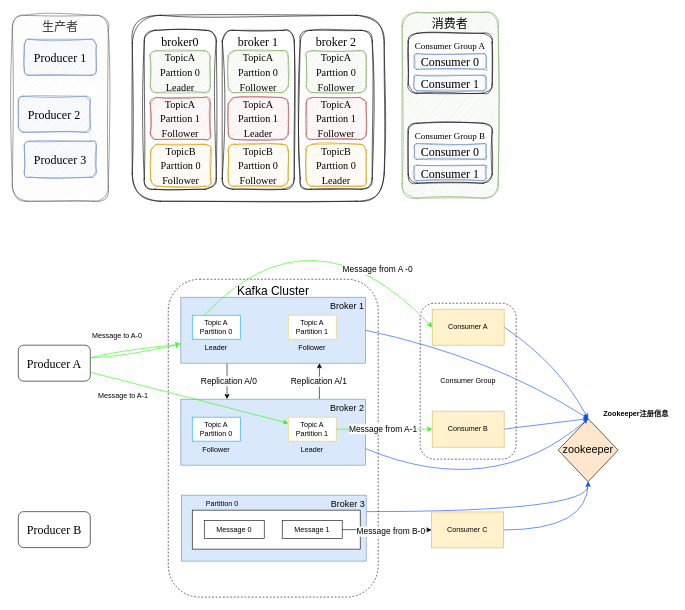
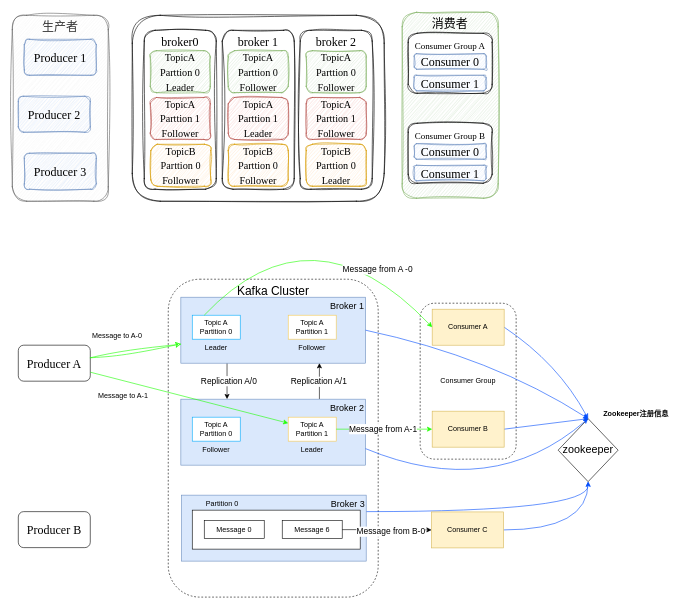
  <mxCell id="0" />
  <mxCell id="1" parent="0" />
  <mxCell id="2" value="生产者" style="rounded=1;whiteSpace=wrap;html=1;sketch=1;hachureGap=4;jiggle=2;curveFitting=1;fontFamily=Architects Daughter;fontSource=https%3A%2F%2Ffonts.googleapis.com%2Fcss%3Ffamily%3DArchitects%2BDaughter;fontSize=20;fillColor=#f5f5f5;fontColor=#333333;strokeColor=#666666;verticalAlign=top;" vertex="1" parent="1"><mxGeometry x="20" y="25" width="160" height="310" as="geometry" /></mxCell>
  <mxCell id="3" value="Producer 1" style="rounded=1;whiteSpace=wrap;html=1;sketch=1;hachureGap=4;jiggle=2;curveFitting=1;fontFamily=Architects Daughter;fontSource=https%3A%2F%2Ffonts.googleapis.com%2Fcss%3Ffamily%3DArchitects%2BDaughter;fontSize=20;fillColor=#dae8fc;strokeColor=#6c8ebf;" vertex="1" parent="1"><mxGeometry x="40" y="65" width="120" height="60" as="geometry" /></mxCell>
  <mxCell id="4" value="Producer 2" style="rounded=1;whiteSpace=wrap;html=1;sketch=1;hachureGap=4;jiggle=2;curveFitting=1;fontFamily=Architects Daughter;fontSource=https%3A%2F%2Ffonts.googleapis.com%2Fcss%3Ffamily%3DArchitects%2BDaughter;fontSize=20;fillColor=#dae8fc;strokeColor=#6c8ebf;" vertex="1" parent="1"><mxGeometry x="30" y="160" width="120" height="60" as="geometry" /></mxCell>
- <mxCell id="5" value="Producer 3" style="rounded=1;whiteSpace=wrap;html=1;sketch=1;hachureGap=4;jiggle=2;curveFitting=1;fontFamily=Architects Daughter;fontSource=https%3A%2F%2Ffonts.googleapis.com%2Fcss%3Ffamily%3DArchitects%2BDaughter;fontSize=20;fillColor=#dae8fc;strokeColor=#6c8ebf;" vertex="1" parent="1"><mxGeometry x="40" y="235" width="120" height="60" as="geometry" /></mxCell>
+ <mxCell id="5" value="Producer 3" style="rounded=1;whiteSpace=wrap;html=1;sketch=1;hachureGap=4;jiggle=2;curveFitting=1;fontFamily=Architects Daughter;fontSource=https%3A%2F%2Ffonts.googleapis.com%2Fcss%3Ffamily%3DArchitects%2BDaughter;fontSize=20;fillColor=#dae8fc;strokeColor=#6c8ebf;" vertex="1" parent="1"><mxGeometry x="40" y="255" width="120" height="60" as="geometry" /></mxCell>
  <mxCell id="6" value="" style="rounded=1;whiteSpace=wrap;html=1;sketch=1;hachureGap=4;jiggle=2;curveFitting=1;fontFamily=Architects Daughter;fontSource=https%3A%2F%2Ffonts.googleapis.com%2Fcss%3Ffamily%3DArchitects%2BDaughter;fontSize=20;" vertex="1" parent="1"><mxGeometry x="220" y="25" width="420" height="310" as="geometry" /></mxCell>
  <mxCell id="7" value="broker0" style="rounded=1;whiteSpace=wrap;html=1;sketch=1;hachureGap=4;jiggle=2;curveFitting=1;fontFamily=Architects Daughter;fontSource=https%3A%2F%2Ffonts.googleapis.com%2Fcss%3Ffamily%3DArchitects%2BDaughter;fontSize=20;horizontal=1;verticalAlign=top;" vertex="1" parent="1"><mxGeometry x="240" y="50" width="120" height="265" as="geometry" /></mxCell>
  <mxCell id="8" value="broker 1" style="rounded=1;whiteSpace=wrap;html=1;sketch=1;hachureGap=4;jiggle=2;curveFitting=1;fontFamily=Architects Daughter;fontSource=https%3A%2F%2Ffonts.googleapis.com%2Fcss%3Ffamily%3DArchitects%2BDaughter;fontSize=20;verticalAlign=top;" vertex="1" parent="1"><mxGeometry x="370" y="50" width="120" height="265" as="geometry" /></mxCell>
  <mxCell id="9" value="broker 2" style="rounded=1;whiteSpace=wrap;html=1;sketch=1;hachureGap=4;jiggle=2;curveFitting=1;fontFamily=Architects Daughter;fontSource=https%3A%2F%2Ffonts.googleapis.com%2Fcss%3Ffamily%3DArchitects%2BDaughter;fontSize=20;verticalAlign=top;" vertex="1" parent="1"><mxGeometry x="500" y="50" width="120" height="265" as="geometry" /></mxCell>
  <mxCell id="10" value="&lt;font style=&quot;font-size: 17px;&quot;&gt;TopicA&lt;br&gt;Parttion 0&lt;br&gt;Leader&lt;/font&gt;" style="rounded=1;whiteSpace=wrap;html=1;sketch=1;hachureGap=4;jiggle=2;curveFitting=1;fontFamily=Architects Daughter;fontSource=https%3A%2F%2Ffonts.googleapis.com%2Fcss%3Ffamily%3DArchitects%2BDaughter;fontSize=20;fillColor=#d5e8d4;strokeColor=#82b366;" vertex="1" parent="1"><mxGeometry x="250" y="84" width="100" height="70" as="geometry" /></mxCell>
  <mxCell id="11" value="&lt;font style=&quot;font-size: 17px;&quot;&gt;TopicA&lt;br&gt;Parttion 1&lt;br&gt;Follower&lt;/font&gt;" style="rounded=1;whiteSpace=wrap;html=1;sketch=1;hachureGap=4;jiggle=2;curveFitting=1;fontFamily=Architects Daughter;fontSource=https%3A%2F%2Ffonts.googleapis.com%2Fcss%3Ffamily%3DArchitects%2BDaughter;fontSize=20;fillColor=#f8cecc;strokeColor=#b85450;" vertex="1" parent="1"><mxGeometry x="250" y="162" width="100" height="70" as="geometry" /></mxCell>
  <mxCell id="12" value="&lt;font style=&quot;font-size: 17px;&quot;&gt;TopicB&lt;br&gt;Parttion 0&lt;br&gt;Follower&lt;/font&gt;" style="rounded=1;whiteSpace=wrap;html=1;sketch=1;hachureGap=4;jiggle=2;curveFitting=1;fontFamily=Architects Daughter;fontSource=https%3A%2F%2Ffonts.googleapis.com%2Fcss%3Ffamily%3DArchitects%2BDaughter;fontSize=20;fillColor=#ffe6cc;strokeColor=#d79b00;" vertex="1" parent="1"><mxGeometry x="251" y="240" width="100" height="70" as="geometry" /></mxCell>
  <mxCell id="13" value="&lt;font style=&quot;font-size: 17px;&quot;&gt;TopicA&lt;br&gt;Parttion 0&lt;br&gt;Follower&lt;/font&gt;" style="rounded=1;whiteSpace=wrap;html=1;sketch=1;hachureGap=4;jiggle=2;curveFitting=1;fontFamily=Architects Daughter;fontSource=https%3A%2F%2Ffonts.googleapis.com%2Fcss%3Ffamily%3DArchitects%2BDaughter;fontSize=20;fillColor=#d5e8d4;strokeColor=#82b366;" vertex="1" parent="1"><mxGeometry x="380" y="84" width="100" height="70" as="geometry" /></mxCell>
  <mxCell id="14" value="&lt;font style=&quot;font-size: 17px;&quot;&gt;TopicA&lt;br&gt;Parttion 1&lt;br&gt;Leader&lt;/font&gt;" style="rounded=1;whiteSpace=wrap;html=1;sketch=1;hachureGap=4;jiggle=2;curveFitting=1;fontFamily=Architects Daughter;fontSource=https%3A%2F%2Ffonts.googleapis.com%2Fcss%3Ffamily%3DArchitects%2BDaughter;fontSize=20;fillColor=#f8cecc;strokeColor=#b85450;" vertex="1" parent="1"><mxGeometry x="380" y="162" width="100" height="70" as="geometry" /></mxCell>
  <mxCell id="15" value="&lt;font style=&quot;font-size: 17px;&quot;&gt;TopicB&lt;br&gt;Parttion 0&lt;br&gt;Follower&lt;/font&gt;" style="rounded=1;whiteSpace=wrap;html=1;sketch=1;hachureGap=4;jiggle=2;curveFitting=1;fontFamily=Architects Daughter;fontSource=https%3A%2F%2Ffonts.googleapis.com%2Fcss%3Ffamily%3DArchitects%2BDaughter;fontSize=20;fillColor=#ffe6cc;strokeColor=#d79b00;" vertex="1" parent="1"><mxGeometry x="380" y="240" width="100" height="70" as="geometry" /></mxCell>
  <mxCell id="16" value="&lt;font style=&quot;font-size: 17px;&quot;&gt;TopicA&lt;br&gt;Parttion 0&lt;br&gt;Follower&lt;/font&gt;" style="rounded=1;whiteSpace=wrap;html=1;sketch=1;hachureGap=4;jiggle=2;curveFitting=1;fontFamily=Architects Daughter;fontSource=https%3A%2F%2Ffonts.googleapis.com%2Fcss%3Ffamily%3DArchitects%2BDaughter;fontSize=20;fillColor=#d5e8d4;strokeColor=#82b366;" vertex="1" parent="1"><mxGeometry x="510" y="84" width="100" height="70" as="geometry" /></mxCell>
  <mxCell id="17" value="&lt;font style=&quot;font-size: 17px;&quot;&gt;TopicA&lt;br&gt;Parttion 1&lt;br&gt;Follower&lt;/font&gt;" style="rounded=1;whiteSpace=wrap;html=1;sketch=1;hachureGap=4;jiggle=2;curveFitting=1;fontFamily=Architects Daughter;fontSource=https%3A%2F%2Ffonts.googleapis.com%2Fcss%3Ffamily%3DArchitects%2BDaughter;fontSize=20;fillColor=#f8cecc;strokeColor=#b85450;" vertex="1" parent="1"><mxGeometry x="510" y="162" width="100" height="70" as="geometry" /></mxCell>
  <mxCell id="18" value="&lt;font style=&quot;font-size: 17px;&quot;&gt;TopicB&lt;br&gt;Parttion 0&lt;br&gt;Leader&lt;/font&gt;" style="rounded=1;whiteSpace=wrap;html=1;sketch=1;hachureGap=4;jiggle=2;curveFitting=1;fontFamily=Architects Daughter;fontSource=https%3A%2F%2Ffonts.googleapis.com%2Fcss%3Ffamily%3DArchitects%2BDaughter;fontSize=20;fillColor=#ffe6cc;strokeColor=#d79b00;" vertex="1" parent="1"><mxGeometry x="510" y="240" width="100" height="70" as="geometry" /></mxCell>
  <mxCell id="19" value="消费者" style="rounded=1;whiteSpace=wrap;html=1;sketch=1;hachureGap=4;jiggle=2;curveFitting=1;fontFamily=Architects Daughter;fontSource=https%3A%2F%2Ffonts.googleapis.com%2Fcss%3Ffamily%3DArchitects%2BDaughter;fontSize=20;fillColor=#d5e8d4;strokeColor=#82b366;verticalAlign=top;" vertex="1" parent="1"><mxGeometry x="670" y="20" width="160" height="310" as="geometry" /></mxCell>
  <mxCell id="20" value="&lt;font style=&quot;font-size: 15px;&quot;&gt;Consumer Group A&lt;/font&gt;" style="rounded=1;whiteSpace=wrap;html=1;sketch=1;hachureGap=4;jiggle=2;curveFitting=1;fontFamily=Architects Daughter;fontSource=https%3A%2F%2Ffonts.googleapis.com%2Fcss%3Ffamily%3DArchitects%2BDaughter;fontSize=20;verticalAlign=top;" vertex="1" parent="1"><mxGeometry x="680" y="55" width="140" height="100" as="geometry" /></mxCell>
  <mxCell id="21" value="Consumer 0" style="rounded=1;whiteSpace=wrap;html=1;sketch=1;hachureGap=4;jiggle=2;curveFitting=1;fontFamily=Architects Daughter;fontSource=https%3A%2F%2Ffonts.googleapis.com%2Fcss%3Ffamily%3DArchitects%2BDaughter;fontSize=20;fillColor=#dae8fc;strokeColor=#6c8ebf;" vertex="1" parent="1"><mxGeometry x="690" y="89" width="120" height="26" as="geometry" /></mxCell>
  <mxCell id="22" value="Consumer 1" style="rounded=1;whiteSpace=wrap;html=1;sketch=1;hachureGap=4;jiggle=2;curveFitting=1;fontFamily=Architects Daughter;fontSource=https%3A%2F%2Ffonts.googleapis.com%2Fcss%3Ffamily%3DArchitects%2BDaughter;fontSize=20;fillColor=#dae8fc;strokeColor=#6c8ebf;" vertex="1" parent="1"><mxGeometry x="690" y="125" width="120" height="26" as="geometry" /></mxCell>
  <mxCell id="23" value="&lt;font style=&quot;font-size: 15px;&quot;&gt;Consumer Group B&lt;/font&gt;" style="rounded=1;whiteSpace=wrap;html=1;sketch=1;hachureGap=4;jiggle=2;curveFitting=1;fontFamily=Architects Daughter;fontSource=https%3A%2F%2Ffonts.googleapis.com%2Fcss%3Ffamily%3DArchitects%2BDaughter;fontSize=20;verticalAlign=top;" vertex="1" parent="1"><mxGeometry x="680" y="205" width="140" height="100" as="geometry" /></mxCell>
  <mxCell id="24" value="Consumer 0" style="rounded=1;whiteSpace=wrap;html=1;sketch=1;hachureGap=4;jiggle=2;curveFitting=1;fontFamily=Architects Daughter;fontSource=https%3A%2F%2Ffonts.googleapis.com%2Fcss%3Ffamily%3DArchitects%2BDaughter;fontSize=20;fillColor=#dae8fc;strokeColor=#6c8ebf;" vertex="1" parent="1"><mxGeometry x="690" y="239" width="120" height="26" as="geometry" /></mxCell>
  <mxCell id="25" value="Consumer 1" style="rounded=1;whiteSpace=wrap;html=1;sketch=1;hachureGap=4;jiggle=2;curveFitting=1;fontFamily=Architects Daughter;fontSource=https%3A%2F%2Ffonts.googleapis.com%2Fcss%3Ffamily%3DArchitects%2BDaughter;fontSize=20;fillColor=#dae8fc;strokeColor=#6c8ebf;" vertex="1" parent="1"><mxGeometry x="690" y="275" width="120" height="26" as="geometry" /></mxCell>
  <mxCell id="26" value="Producer A" style="rounded=1;whiteSpace=wrap;html=1;hachureGap=4;fontFamily=Architects Daughter;fontSource=https%3A%2F%2Ffonts.googleapis.com%2Fcss%3Ffamily%3DArchitects%2BDaughter;fontSize=20;" vertex="1" parent="1"><mxGeometry x="30" y="575" width="120" height="60" as="geometry" /></mxCell>
  <mxCell id="27" value="Producer B" style="rounded=1;whiteSpace=wrap;html=1;hachureGap=4;fontFamily=Architects Daughter;fontSource=https%3A%2F%2Ffonts.googleapis.com%2Fcss%3Ffamily%3DArchitects%2BDaughter;fontSize=20;" vertex="1" parent="1"><mxGeometry x="30" y="852.5" width="120" height="60" as="geometry" /></mxCell>
  <mxCell id="28" value="&lt;font face=&quot;Helvetica&quot;&gt;Kafka Cluster&lt;/font&gt;" style="whiteSpace=wrap;html=1;fontSize=20;fontFamily=Architects Daughter;rounded=1;hachureGap=4;fontSource=https%3A%2F%2Ffonts.googleapis.com%2Fcss%3Ffamily%3DArchitects%2BDaughter;verticalAlign=top;align=center;dashed=1;" vertex="1" parent="1"><mxGeometry x="280" y="465" width="350" height="530" as="geometry" /></mxCell>
  <mxCell id="29" style="edgeStyle=orthogonalEdgeStyle;rounded=0;orthogonalLoop=1;jettySize=auto;html=1;exitX=0.25;exitY=1;exitDx=0;exitDy=0;entryX=0.25;entryY=0;entryDx=0;entryDy=0;" edge="1" parent="1" source="31" target="39"><mxGeometry relative="1" as="geometry" /></mxCell>
  <mxCell id="30" value="&lt;font style=&quot;font-size: 14px;&quot;&gt;Replication A/0&lt;/font&gt;" style="edgeLabel;html=1;align=center;verticalAlign=middle;resizable=0;points=[];" vertex="1" connectable="0" parent="29"><mxGeometry x="-0.033" y="2" relative="1" as="geometry"><mxPoint as="offset" /></mxGeometry></mxCell>
  <mxCell id="31" value="&lt;div style=&quot;&quot;&gt;&lt;span style=&quot;background-color: initial;&quot;&gt;&lt;font style=&quot;font-size: 15px;&quot;&gt;Broker 1&lt;/font&gt;&lt;/span&gt;&lt;/div&gt;" style="rounded=0;whiteSpace=wrap;html=1;align=right;verticalAlign=top;fillColor=#dae8fc;strokeColor=#6c8ebf;" vertex="1" parent="1"><mxGeometry x="301" y="495" width="308" height="110" as="geometry" /></mxCell>
  <mxCell id="32" value="Topic A&lt;br&gt;Partition 0" style="rounded=0;whiteSpace=wrap;html=1;strokeColor=#00AAFC;" vertex="1" parent="1"><mxGeometry x="320" y="525" width="80" height="40" as="geometry" /></mxCell>
  <mxCell id="33" value="Topic A&lt;br&gt;Partition 1" style="rounded=0;whiteSpace=wrap;html=1;strokeColor=#f5c951;" vertex="1" parent="1"><mxGeometry x="480" y="525" width="80" height="40" as="geometry" /></mxCell>
  <mxCell id="34" value="Leader" style="text;html=1;strokeColor=none;fillColor=none;align=center;verticalAlign=middle;whiteSpace=wrap;rounded=0;" vertex="1" parent="1"><mxGeometry x="330" y="565" width="60" height="30" as="geometry" /></mxCell>
  <mxCell id="35" value="Follower" style="text;html=1;strokeColor=none;fillColor=none;align=center;verticalAlign=middle;whiteSpace=wrap;rounded=0;" vertex="1" parent="1"><mxGeometry x="490" y="565" width="60" height="30" as="geometry" /></mxCell>
  <mxCell id="36" value="" style="rounded=0;sketch=1;hachureGap=4;jiggle=2;curveFitting=1;orthogonalLoop=1;jettySize=auto;html=1;fontFamily=Architects Daughter;fontSource=https%3A%2F%2Ffonts.googleapis.com%2Fcss%3Ffamily%3DArchitects%2BDaughter;fontSize=16;strokeColor=#1eff00;" edge="1" parent="1" source="26" target="31"><mxGeometry relative="1" as="geometry" /></mxCell>
  <mxCell id="37" style="edgeStyle=orthogonalEdgeStyle;rounded=0;orthogonalLoop=1;jettySize=auto;html=1;exitX=0.75;exitY=0;exitDx=0;exitDy=0;entryX=0.75;entryY=1;entryDx=0;entryDy=0;" edge="1" parent="1" source="39" target="31"><mxGeometry relative="1" as="geometry" /></mxCell>
  <mxCell id="38" value="&lt;font style=&quot;font-size: 14px;&quot;&gt;Replication A/1&lt;/font&gt;" style="edgeLabel;html=1;align=center;verticalAlign=middle;resizable=0;points=[];" vertex="1" connectable="0" parent="37"><mxGeometry y="2" relative="1" as="geometry"><mxPoint as="offset" /></mxGeometry></mxCell>
  <mxCell id="39" value="&lt;div style=&quot;&quot;&gt;&lt;span style=&quot;background-color: initial;&quot;&gt;&lt;font style=&quot;font-size: 15px;&quot;&gt;Broker 2&lt;/font&gt;&lt;/span&gt;&lt;/div&gt;" style="rounded=0;whiteSpace=wrap;html=1;align=right;verticalAlign=top;fillColor=#dae8fc;strokeColor=#6c8ebf;" vertex="1" parent="1"><mxGeometry x="301" y="665" width="308" height="110" as="geometry" /></mxCell>
  <mxCell id="40" value="Topic A&lt;br&gt;Partition 0" style="rounded=0;whiteSpace=wrap;html=1;strokeColor=#00AAFC;" vertex="1" parent="1"><mxGeometry x="320" y="695" width="80" height="40" as="geometry" /></mxCell>
  <mxCell id="41" value="Topic A&lt;br&gt;Partition 1" style="rounded=0;whiteSpace=wrap;html=1;strokeColor=#f5c951;" vertex="1" parent="1"><mxGeometry x="480" y="695" width="80" height="40" as="geometry" /></mxCell>
  <mxCell id="42" value="Follower" style="text;html=1;strokeColor=none;fillColor=none;align=center;verticalAlign=middle;whiteSpace=wrap;rounded=0;" vertex="1" parent="1"><mxGeometry x="330" y="735" width="60" height="30" as="geometry" /></mxCell>
  <mxCell id="43" value="Leader" style="text;html=1;strokeColor=none;fillColor=none;align=center;verticalAlign=middle;whiteSpace=wrap;rounded=0;" vertex="1" parent="1"><mxGeometry x="490" y="735" width="60" height="30" as="geometry" /></mxCell>
  <mxCell id="44" style="edgeStyle=orthogonalEdgeStyle;rounded=0;orthogonalLoop=1;jettySize=auto;html=1;exitX=1;exitY=0.25;exitDx=0;exitDy=0;entryX=0.5;entryY=1;entryDx=0;entryDy=0;curved=1;strokeColor=#044efb;" edge="1" parent="1" source="45" target="66"><mxGeometry relative="1" as="geometry" /></mxCell>
  <mxCell id="45" value="&lt;div style=&quot;&quot;&gt;&lt;span style=&quot;background-color: initial;&quot;&gt;&lt;font style=&quot;font-size: 15px;&quot;&gt;Broker 3&lt;/font&gt;&lt;/span&gt;&lt;/div&gt;" style="rounded=0;whiteSpace=wrap;html=1;align=right;verticalAlign=top;fillColor=#dae8fc;strokeColor=#6c8ebf;" vertex="1" parent="1"><mxGeometry x="302" y="825" width="308" height="110" as="geometry" /></mxCell>
  <mxCell id="46" value="" style="rounded=0;whiteSpace=wrap;html=1;" vertex="1" parent="1"><mxGeometry x="320" y="850" width="280" height="65" as="geometry" /></mxCell>
  <mxCell id="47" value="Message 0" style="rounded=0;whiteSpace=wrap;html=1;" vertex="1" parent="1"><mxGeometry x="340" y="867.5" width="100" height="30" as="geometry" /></mxCell>
- <mxCell id="48" value="Message 1" style="rounded=0;whiteSpace=wrap;html=1;" vertex="1" parent="1"><mxGeometry x="470" y="867.5" width="100" height="30" as="geometry" /></mxCell>
+ <mxCell id="48" value="Message 6" style="rounded=0;whiteSpace=wrap;html=1;" vertex="1" parent="1"><mxGeometry x="470" y="867.5" width="100" height="30" as="geometry" /></mxCell>
  <mxCell id="49" value="Partition 0" style="text;html=1;strokeColor=none;fillColor=none;align=center;verticalAlign=middle;whiteSpace=wrap;rounded=0;" vertex="1" parent="1"><mxGeometry x="340" y="825" width="60" height="30" as="geometry" /></mxCell>
  <mxCell id="50" style="rounded=0;orthogonalLoop=1;jettySize=auto;html=1;exitX=1;exitY=0.75;exitDx=0;exitDy=0;entryX=0;entryY=0.25;entryDx=0;entryDy=0;strokeColor=#1eff00;" edge="1" parent="1" source="26" target="41"><mxGeometry relative="1" as="geometry" /></mxCell>
  <mxCell id="51" value="Message to A-0" style="text;html=1;strokeColor=none;fillColor=none;align=center;verticalAlign=middle;whiteSpace=wrap;rounded=0;" vertex="1" parent="1"><mxGeometry x="150" y="545" width="90" height="30" as="geometry" /></mxCell>
  <mxCell id="52" value="Message to A-1" style="text;html=1;strokeColor=none;fillColor=none;align=center;verticalAlign=middle;whiteSpace=wrap;rounded=0;" vertex="1" parent="1"><mxGeometry x="160" y="645" width="90" height="30" as="geometry" /></mxCell>
  <mxCell id="53" value="Consumer Group" style="rounded=1;whiteSpace=wrap;html=1;dashed=1;" vertex="1" parent="1"><mxGeometry x="700" y="505" width="160" height="260" as="geometry" /></mxCell>
  <mxCell id="54" style="rounded=0;orthogonalLoop=1;jettySize=auto;html=1;exitX=1;exitY=0.5;exitDx=0;exitDy=0;entryX=0.5;entryY=0;entryDx=0;entryDy=0;curved=1;strokeColor=#044efb;" edge="1" parent="1" source="55" target="66"><mxGeometry relative="1" as="geometry"><Array as="points"><mxPoint x="930" y="605" /></Array></mxGeometry></mxCell>
  <mxCell id="55" value="Consumer A" style="rounded=0;whiteSpace=wrap;html=1;fillColor=#fff2cc;strokeColor=#d6b656;" vertex="1" parent="1"><mxGeometry x="720" y="515" width="120" height="60" as="geometry" /></mxCell>
  <mxCell id="56" style="rounded=0;orthogonalLoop=1;jettySize=auto;html=1;exitX=1;exitY=0.5;exitDx=0;exitDy=0;entryX=0.5;entryY=0;entryDx=0;entryDy=0;strokeColor=#044efb;endArrow=diamond;" edge="1" parent="1" source="57" target="66"><mxGeometry relative="1" as="geometry" /></mxCell>
  <mxCell id="57" value="Consumer B" style="rounded=0;whiteSpace=wrap;html=1;fillColor=#fff2cc;strokeColor=#d6b656;" vertex="1" parent="1"><mxGeometry x="720" y="685" width="120" height="60" as="geometry" /></mxCell>
  <mxCell id="58" style="edgeStyle=orthogonalEdgeStyle;rounded=0;orthogonalLoop=1;jettySize=auto;html=1;exitX=1;exitY=0.5;exitDx=0;exitDy=0;strokeColor=#23ff00;" edge="1" parent="1" source="41" target="57"><mxGeometry relative="1" as="geometry" /></mxCell>
  <mxCell id="59" value="&lt;font style=&quot;font-size: 14px;&quot;&gt;Message from A-1&lt;/font&gt;" style="edgeLabel;html=1;align=center;verticalAlign=middle;resizable=0;points=[];" vertex="1" connectable="0" parent="58"><mxGeometry x="-0.034" y="1" relative="1" as="geometry"><mxPoint as="offset" /></mxGeometry></mxCell>
  <mxCell id="60" style="rounded=0;orthogonalLoop=1;jettySize=auto;html=1;exitX=0.25;exitY=0;exitDx=0;exitDy=0;entryX=0;entryY=0.5;entryDx=0;entryDy=0;strokeColor=#23ff00;curved=1;" edge="1" parent="1" source="32" target="55"><mxGeometry relative="1" as="geometry"><Array as="points"><mxPoint x="520" y="335" /></Array></mxGeometry></mxCell>
  <mxCell id="61" value="&lt;font style=&quot;font-size: 14px;&quot;&gt;Message from A -0&lt;/font&gt;" style="edgeLabel;html=1;align=center;verticalAlign=middle;resizable=0;points=[];" vertex="1" connectable="0" parent="60"><mxGeometry x="0.52" relative="1" as="geometry"><mxPoint as="offset" /></mxGeometry></mxCell>
  <mxCell id="62" style="edgeStyle=orthogonalEdgeStyle;rounded=0;orthogonalLoop=1;jettySize=auto;html=1;exitX=1;exitY=0.5;exitDx=0;exitDy=0;curved=1;strokeColor=#044efb;endArrow=open;" edge="1" parent="1" source="63" target="66"><mxGeometry relative="1" as="geometry" /></mxCell>
  <mxCell id="63" value="Consumer C" style="rounded=0;whiteSpace=wrap;html=1;fillColor=#fff2cc;strokeColor=#d6b656;" vertex="1" parent="1"><mxGeometry x="719" y="853" width="120" height="60" as="geometry" /></mxCell>
  <mxCell id="64" style="edgeStyle=orthogonalEdgeStyle;rounded=0;orthogonalLoop=1;jettySize=auto;html=1;exitX=1;exitY=0.5;exitDx=0;exitDy=0;" edge="1" parent="1" source="48" target="63"><mxGeometry relative="1" as="geometry" /></mxCell>
  <mxCell id="65" value="&lt;font style=&quot;font-size: 14px;&quot;&gt;Message from B-0&lt;/font&gt;" style="edgeLabel;html=1;align=center;verticalAlign=middle;resizable=0;points=[];" vertex="1" connectable="0" parent="64"><mxGeometry x="0.064" y="-2" relative="1" as="geometry"><mxPoint x="1" as="offset" /></mxGeometry></mxCell>
- <mxCell id="66" value="&lt;font style=&quot;font-size: 18px;&quot;&gt;zookeeper&lt;/font&gt;" style="rhombus;whiteSpace=wrap;html=1;fillColor=#ffe6cc;" vertex="1" parent="1"><mxGeometry x="930" y="697.5" width="100" height="105" as="geometry" /></mxCell>
+ <mxCell id="66" value="&lt;font style=&quot;font-size: 18px;&quot;&gt;zookeeper&lt;/font&gt;" style="rhombus;whiteSpace=wrap;html=1;" vertex="1" parent="1"><mxGeometry x="930" y="697.5" width="100" height="105" as="geometry" /></mxCell>
  <mxCell id="67" style="rounded=0;orthogonalLoop=1;jettySize=auto;html=1;exitX=1;exitY=0.5;exitDx=0;exitDy=0;entryX=0.5;entryY=0;entryDx=0;entryDy=0;curved=1;strokeColor=#044efb;" edge="1" parent="1" source="31" target="66"><mxGeometry relative="1" as="geometry"><Array as="points"><mxPoint x="820" y="595" /></Array></mxGeometry></mxCell>
  <mxCell id="68" style="rounded=0;orthogonalLoop=1;jettySize=auto;html=1;exitX=1;exitY=0.75;exitDx=0;exitDy=0;entryX=0.5;entryY=0;entryDx=0;entryDy=0;curved=1;strokeColor=#044efb;" edge="1" parent="1" source="39" target="66"><mxGeometry relative="1" as="geometry"><Array as="points"><mxPoint x="820" y="835" /></Array></mxGeometry></mxCell>
  <mxCell id="69" value="&lt;b&gt;Zookeeper注册信息&lt;/b&gt;" style="text;html=1;strokeColor=none;fillColor=none;align=center;verticalAlign=middle;whiteSpace=wrap;rounded=0;" vertex="1" parent="1"><mxGeometry x="1000" y="655" width="120" height="70" as="geometry" /></mxCell>
